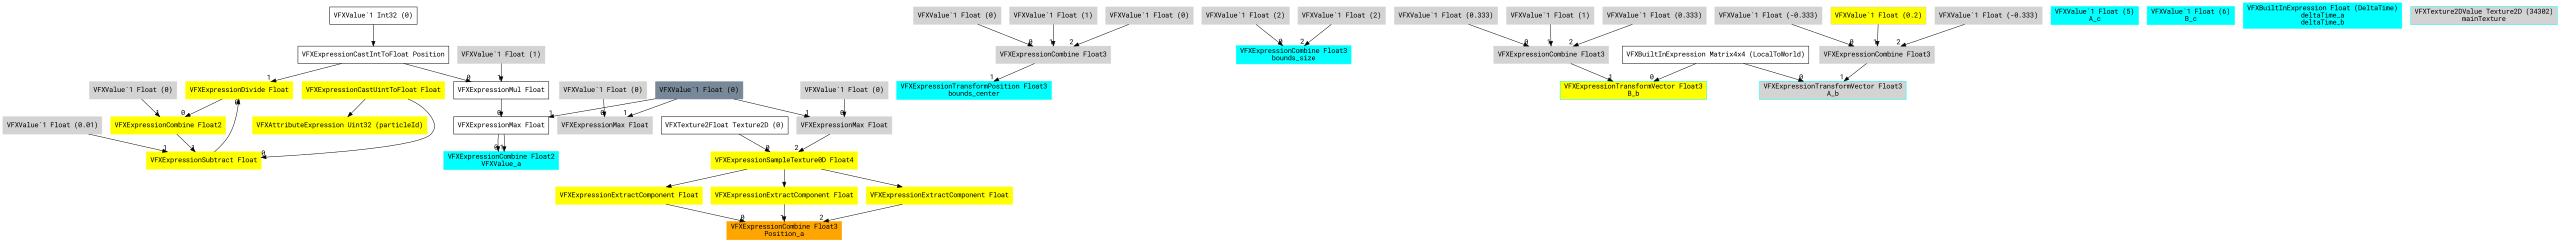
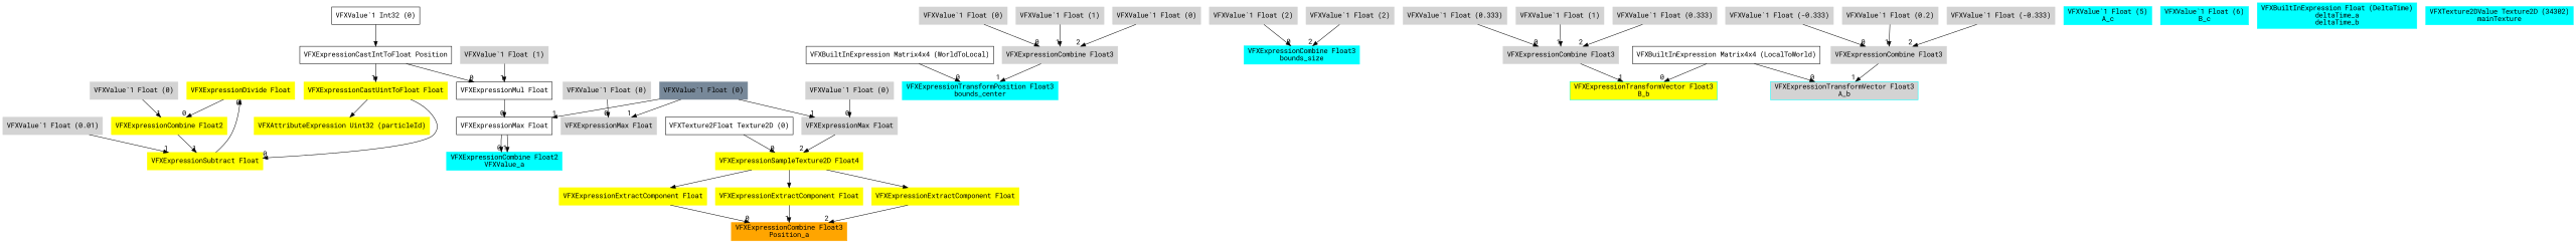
  digraph {
    fontname="Roboto Mono"
    node [color=lightgray fontname="Roboto Mono" shape=box style=filled]
    edge [fontname="Roboto Mono" headlabel=0]
    n1 [color=cyan label="VFXExpressionCombine Float2\nVFXValue_a"]
    n2 [label="VFXExpressionMax Float" color="" style=""]
    n3 [label="VFXExpressionMul Float" color="" style=""]
    n4 [label="VFXExpressionCastIntToFloat Position" color="" style=""]
    n5 [color=yellow label="VFXExpressionDivide Float"]
    n6 [color=yellow label="VFXExpressionCombine Float2"]
    n7 [label="VFXValue`1 Int32 (0)" color="" style=""]
    n8 [label="VFXValue`1 Float (1)"]
    n9 [color=lightslategray label="VFXValue`1 Float (0)"]
    n10 [label="VFXExpressionMax Float"]
    n11 [label="VFXExpressionMax Float"]
-   n12 [color=yellow label="VFXExpressionSampleTexture0D Float4"]
+   n12 [color=yellow label="VFXExpressionSampleTexture2D Float4"]
    n13 [label="VFXValue`1 Float (0)"]
    n14 [color=cyan label="VFXExpressionTransformPosition Float3\nbounds_center"]
+   n15 [label="VFXBuiltInExpression Matrix4x4 (WorldToLocal)" color="" style=""]
    n16 [label="VFXExpressionCombine Float3"]
    n17 [label="VFXValue`1 Float (0)"]
    n18 [label="VFXValue`1 Float (1)"]
    n19 [label="VFXValue`1 Float (0)"]
    n20 [color=cyan label="VFXExpressionCombine Float3\nbounds_size"]
    n21 [label="VFXValue`1 Float (2)"]
    n22 [label="VFXValue`1 Float (2)"]
    n23 [color=orange label="VFXExpressionCombine Float3\nPosition_a"]
    n24 [color=yellow label="VFXExpressionExtractComponent Float"]
    n25 [color=yellow label="VFXExpressionExtractComponent Float"]
    n26 [color=yellow label="VFXExpressionExtractComponent Float"]
    n27 [label="VFXTexture2Float Texture2D (0)" color="" style=""]
    n28 [color=yellow label="VFXExpressionSubtract Float"]
    n29 [color=yellow label="VFXExpressionCastUintToFloat Float"]
    n30 [color=yellow label="VFXAttributeExpression Uint32 (particleId)"]
    n31 [label="VFXValue`1 Float (0.01)"]
    n32 [label="VFXValue`1 Float (0)"]
    n33 [label="VFXValue`1 Float (0)"]
    n34 [color=cyan fillcolor=lightgray label="VFXExpressionTransformVector Float3\nA_b"]
    n35 [label="VFXBuiltInExpression Matrix4x4 (LocalToWorld)" color="" style=""]
    n36 [color=cyan fillcolor=yellow label="VFXExpressionTransformVector Float3\nB_b"]
    n37 [label="VFXExpressionCombine Float3"]
    n38 [label="VFXValue`1 Float (-0.333)"]
-   n39 [label="VFXValue`1 Float (0.2)" fillcolor=yellow]
+   n39 [label="VFXValue`1 Float (0.2)"]
    n40 [label="VFXValue`1 Float (-0.333)"]
    n41 [label="VFXExpressionCombine Float3"]
    n42 [label="VFXValue`1 Float (0.333)"]
    n43 [label="VFXValue`1 Float (1)"]
    n44 [label="VFXValue`1 Float (0.333)"]
    n45 [color=cyan label="VFXValue`1 Float (5)\nA_c"]
    n46 [color=cyan label="VFXValue`1 Float (6)\nB_c"]
    n47 [color=cyan label="VFXBuiltInExpression Float (DeltaTime)\ndeltaTime_a\ndeltaTime_b"]
-   n48 [color=cyan label="VFXTexture2DValue Texture2D (34302)\nmainTexture" fillcolor=lightgray]
+   n48 [color=cyan label="VFXTexture2DValue Texture2D (34302)\nmainTexture"]
    n2 -> n1
    n2 -> n1 [headlabel=1]
    n3 -> n2
    n4 -> n3
-   n4 -> n5 [headlabel=1]
+   n4 -> n29 [headlabel=1]
    n5 -> n6
    n6 -> n28 [headlabel=1]
    n7 -> n4 [headlabel=""]
    n8 -> n3 [headlabel=1]
    n9 -> n2 [headlabel=1]
    n9 -> n10 [headlabel=1]
    n9 -> n11 [headlabel=1]
    n11 -> n12 [headlabel=2]
    n12 -> n24 [headlabel=""]
    n12 -> n25 [headlabel=""]
    n12 -> n26 [headlabel=""]
    n13 -> n10
+   n15 -> n14
    n16 -> n14 [headlabel=1]
    n17 -> n16
    n18 -> n16 [headlabel=1]
    n19 -> n16 [headlabel=2]
    n21 -> n20
    n22 -> n20 [headlabel=2]
    n24 -> n23
    n25 -> n23 [headlabel=1]
    n26 -> n23 [headlabel=2]
    n27 -> n12
    n28 -> n5
    n29 -> n28
    n29 -> n30 [headlabel=""]
    n31 -> n28 [headlabel=1]
    n32 -> n6 [headlabel=1]
    n33 -> n11
    n35 -> n34
    n35 -> n36
    n37 -> n34 [headlabel=1]
    n38 -> n37
    n39 -> n37 [headlabel=1]
    n40 -> n37 [headlabel=2]
    n41 -> n36 [headlabel=1]
    n42 -> n41
    n43 -> n41 [headlabel=1]
    n44 -> n41 [headlabel=2]
  }
